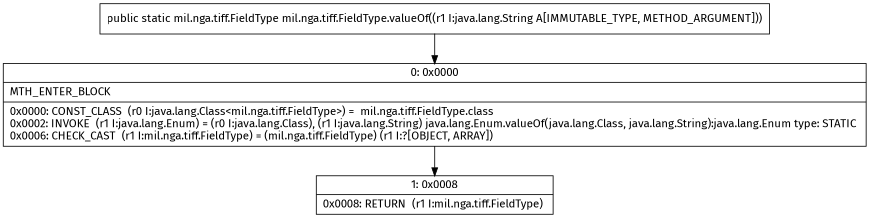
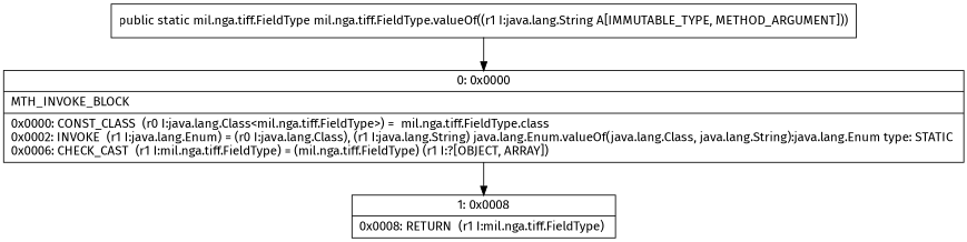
  digraph {
    fontname="Fira Sans"
    node [shape=record fontname="Fira Sans"]
    edge [fontname="Fira Sans"]
-   n1 [label="{0\:\ 0x0000|MTH_ENTER_BLOCK\l|0x0000: CONST_CLASS  (r0 I:java.lang.Class\<mil.nga.tiff.FieldType\>) =  mil.nga.tiff.FieldType.class \l0x0002: INVOKE  (r1 I:java.lang.Enum) = (r0 I:java.lang.Class), (r1 I:java.lang.String) java.lang.Enum.valueOf(java.lang.Class, java.lang.String):java.lang.Enum type: STATIC \l0x0006: CHECK_CAST  (r1 I:mil.nga.tiff.FieldType) = (mil.nga.tiff.FieldType) (r1 I:?[OBJECT, ARRAY]) \l}"]
+   n1 [label="{0\:\ 0x0000|MTH_INVOKE_BLOCK\l|0x0000: CONST_CLASS  (r0 I:java.lang.Class\<mil.nga.tiff.FieldType\>) =  mil.nga.tiff.FieldType.class \l0x0002: INVOKE  (r1 I:java.lang.Enum) = (r0 I:java.lang.Class), (r1 I:java.lang.String) java.lang.Enum.valueOf(java.lang.Class, java.lang.String):java.lang.Enum type: STATIC \l0x0006: CHECK_CAST  (r1 I:mil.nga.tiff.FieldType) = (mil.nga.tiff.FieldType) (r1 I:?[OBJECT, ARRAY]) \l}"]
    n2 [label="{1\:\ 0x0008|0x0008: RETURN  (r1 I:mil.nga.tiff.FieldType) \l}"]
    n3 [label="{public static mil.nga.tiff.FieldType mil.nga.tiff.FieldType.valueOf((r1 I:java.lang.String A[IMMUTABLE_TYPE, METHOD_ARGUMENT])) }"]
    n1 -> n2
    n3 -> n1
  }
